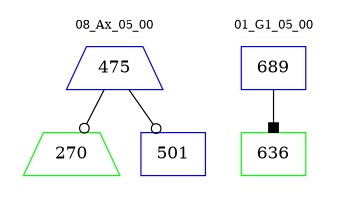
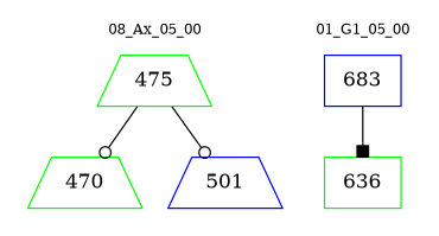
  digraph {
    node [color=blue shape=box]
    edge [arrowhead=odot color=black]
-   n1 [label=475 shape=trapezium]
-   n2 [color=green label=270 shape=trapezium]
-   n3 [label=501]
-   n4 [label=689]
+   n1 [color=green label=475 shape=trapezium]
+   n2 [color=green label=470 shape=trapezium]
+   n3 [label=501 shape=trapezium]
+   n4 [label=683]
    n5 [color=green label=636]
    subgraph cluster_1 {
      color=white
      fontsize=10
      label="08_Ax_05_00"
      n1
      n2
      n3
    }
    subgraph cluster_2 {
      color=white
      fontsize=10
      label="01_G1_05_00"
      n4
      n5
    }
    n1 -> n2
    n1 -> n3
    n4 -> n5 [arrowhead=box]
  }
